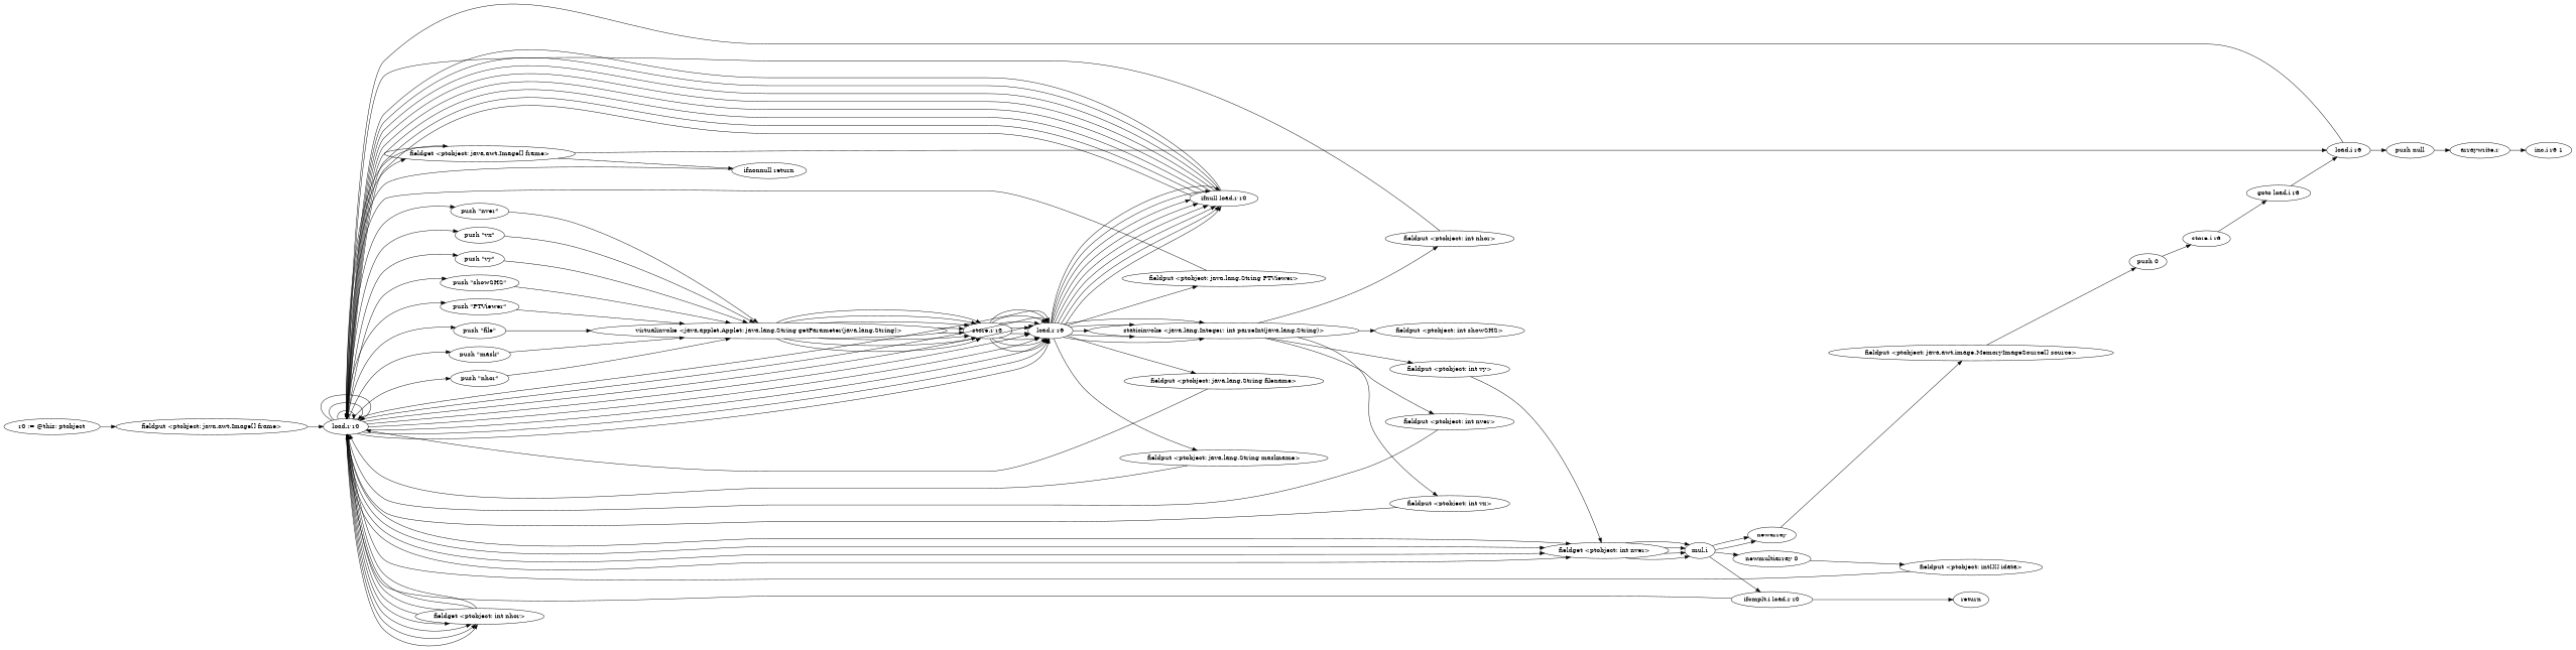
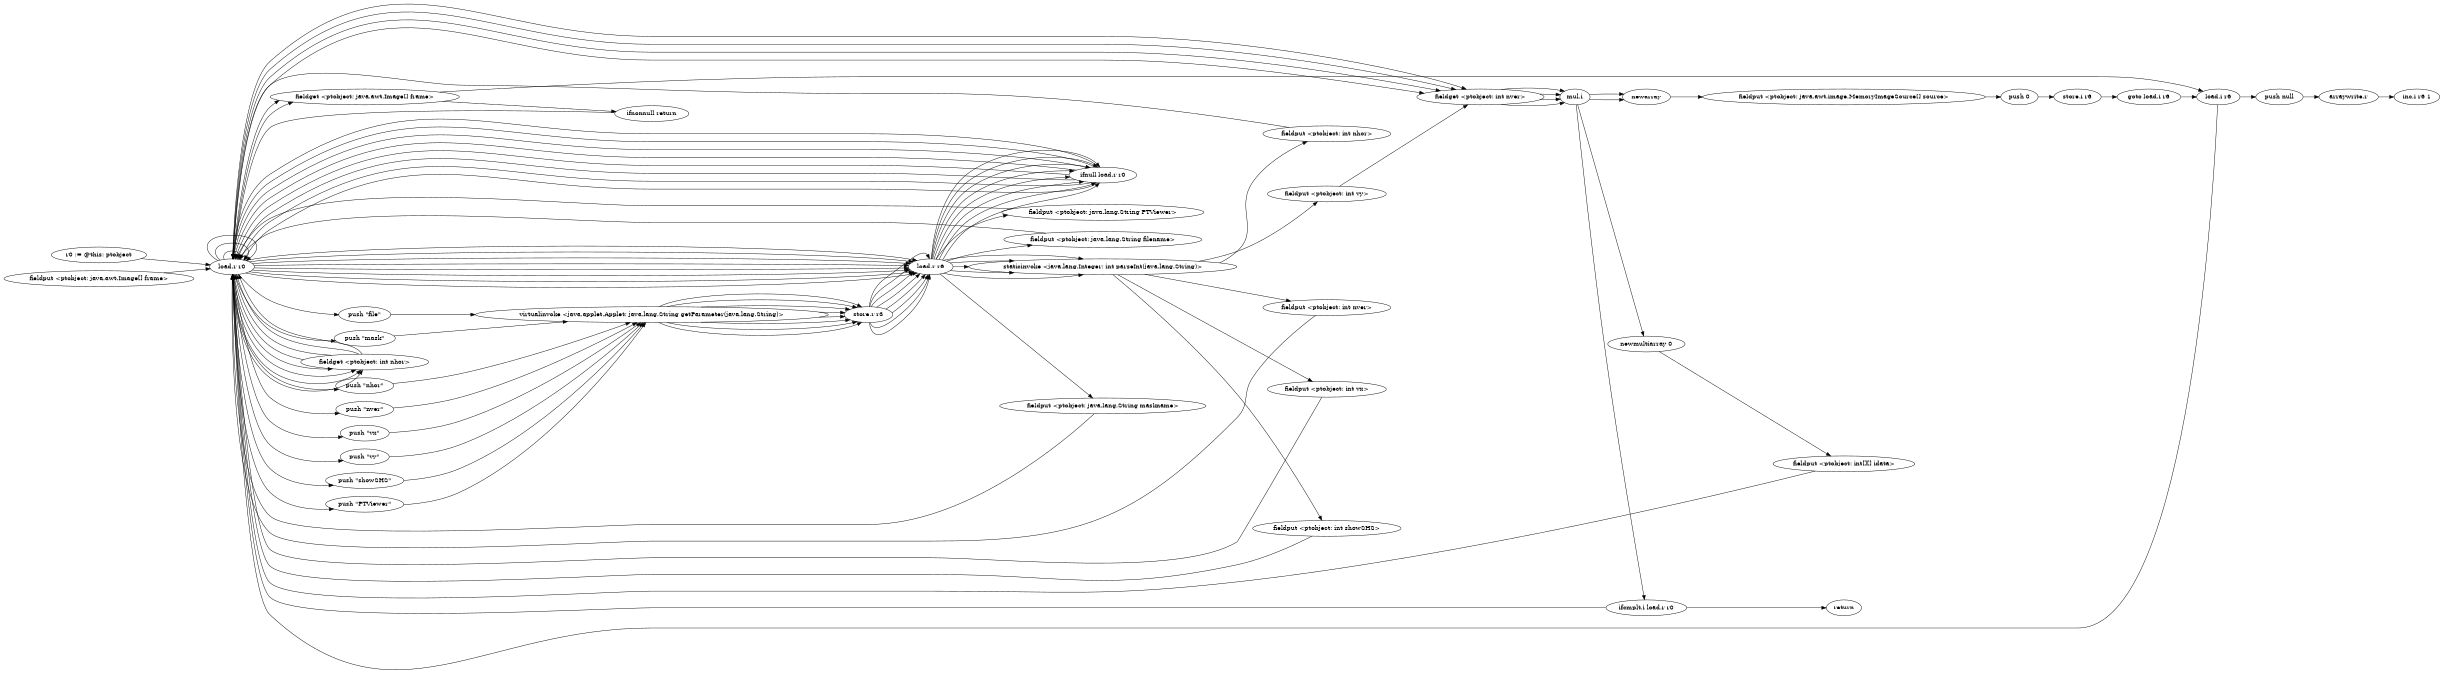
  digraph {
    fontname="DejaVu Serif"
    rankdir=LR
    node [fontname="DejaVu Serif"]
    edge [fontname="DejaVu Serif"]
    "r0 := @this: ptobject"
    "load.r r0"
    "push \"PTViewer\""
    "load.r r6"
    "push \"file\""
    "push \"mask\""
    "push \"nhor\""
    "push \"nver\""
    "push \"vx\""
    "push \"vy\""
    "push \"showSHS\""
    "fieldget <ptobject: java.awt.Image[] frame>"
    "fieldget <ptobject: int nhor>"
    "fieldget <ptobject: int nver>"
    "virtualinvoke <java.applet.Applet: java.lang.String getParameter(java.lang.String)>"
    "ifnull load.r r0"
    "fieldput <ptobject: java.lang.String PTViewer>"
    "fieldput <ptobject: java.lang.String filename>"
    "fieldput <ptobject: java.lang.String maskname>"
    "staticinvoke <java.lang.Integer: int parseInt(java.lang.String)>"
    "ifnonnull return"
    "load.i r6"
    "mul.i"
    n24 [label="store.r r3"]
    "fieldput <ptobject: int nhor>"
    "fieldput <ptobject: int nver>"
    "fieldput <ptobject: int vx>"
    "fieldput <ptobject: int vy>"
    "fieldput <ptobject: int showSHS>"
    "push null"
    newarray
    n32 [label="newmultiarray 0"]
    "ifcmplt.i load.r r0"
    "fieldput <ptobject: java.awt.image.MemoryImageSource[] source>"
    "fieldput <ptobject: int[][] idata>"
    return
    "fieldput <ptobject: java.awt.Image[] frame>"
    "push 0"
    "store.i r6"
    "goto load.i r6"
    "arraywrite.r"
    "inc.i r6 1"
-   "r0 := @this: ptobject" -> "fieldput <ptobject: java.awt.Image[] frame>"
+   "r0 := @this: ptobject" -> "load.r r0"
    "load.r r0" -> "load.r r0"
    "load.r r0" -> "load.r r0"
    "load.r r0" -> "load.r r0"
    "load.r r0" -> "push \"PTViewer\""
    "load.r r0" -> "load.r r6"
    "load.r r0" -> "load.r r6"
    "load.r r0" -> "load.r r6"
    "load.r r0" -> "load.r r6"
    "load.r r0" -> "load.r r6"
    "load.r r0" -> "load.r r6"
    "load.r r0" -> "load.r r6"
    "load.r r0" -> "load.r r6"
    "load.r r0" -> "push \"file\""
    "load.r r0" -> "push \"mask\""
    "load.r r0" -> "push \"nhor\""
    "load.r r0" -> "push \"nver\""
    "load.r r0" -> "push \"vx\""
    "load.r r0" -> "push \"vy\""
    "load.r r0" -> "push \"showSHS\""
    "load.r r0" -> "fieldget <ptobject: java.awt.Image[] frame>"
    "load.r r0" -> "fieldget <ptobject: java.awt.Image[] frame>"
    "load.r r0" -> "fieldget <ptobject: int nhor>"
    "load.r r0" -> "fieldget <ptobject: int nhor>"
    "load.r r0" -> "fieldget <ptobject: int nhor>"
    "load.r r0" -> "fieldget <ptobject: int nhor>"
    "load.r r0" -> "fieldget <ptobject: int nver>"
    "load.r r0" -> "fieldget <ptobject: int nver>"
    "load.r r0" -> "fieldget <ptobject: int nver>"
    "load.r r0" -> "fieldget <ptobject: int nver>"
    "push \"PTViewer\"" -> "virtualinvoke <java.applet.Applet: java.lang.String getParameter(java.lang.String)>"
    "load.r r6" -> "ifnull load.r r0"
    "load.r r6" -> "ifnull load.r r0"
    "load.r r6" -> "ifnull load.r r0"
    "load.r r6" -> "ifnull load.r r0"
    "load.r r6" -> "ifnull load.r r0"
    "load.r r6" -> "ifnull load.r r0"
    "load.r r6" -> "ifnull load.r r0"
    "load.r r6" -> "ifnull load.r r0"
    "load.r r6" -> "fieldput <ptobject: java.lang.String PTViewer>"
    "load.r r6" -> "fieldput <ptobject: java.lang.String filename>"
    "load.r r6" -> "fieldput <ptobject: java.lang.String maskname>"
    "load.r r6" -> "staticinvoke <java.lang.Integer: int parseInt(java.lang.String)>"
    "load.r r6" -> "staticinvoke <java.lang.Integer: int parseInt(java.lang.String)>"
    "load.r r6" -> "staticinvoke <java.lang.Integer: int parseInt(java.lang.String)>"
    "load.r r6" -> "staticinvoke <java.lang.Integer: int parseInt(java.lang.String)>"
    "load.r r6" -> "staticinvoke <java.lang.Integer: int parseInt(java.lang.String)>"
    "push \"file\"" -> "virtualinvoke <java.applet.Applet: java.lang.String getParameter(java.lang.String)>"
    "push \"mask\"" -> "virtualinvoke <java.applet.Applet: java.lang.String getParameter(java.lang.String)>"
    "push \"nhor\"" -> "virtualinvoke <java.applet.Applet: java.lang.String getParameter(java.lang.String)>"
    "push \"nver\"" -> "virtualinvoke <java.applet.Applet: java.lang.String getParameter(java.lang.String)>"
    "push \"vx\"" -> "virtualinvoke <java.applet.Applet: java.lang.String getParameter(java.lang.String)>"
    "push \"vy\"" -> "virtualinvoke <java.applet.Applet: java.lang.String getParameter(java.lang.String)>"
    "push \"showSHS\"" -> "virtualinvoke <java.applet.Applet: java.lang.String getParameter(java.lang.String)>"
    "fieldget <ptobject: java.awt.Image[] frame>" -> "ifnonnull return"
    "fieldget <ptobject: java.awt.Image[] frame>" -> "load.i r6"
    "fieldget <ptobject: int nhor>" -> "load.r r0"
    "fieldget <ptobject: int nhor>" -> "load.r r0"
    "fieldget <ptobject: int nhor>" -> "load.r r0"
    "fieldget <ptobject: int nhor>" -> "load.r r0"
    "fieldget <ptobject: int nver>" -> "mul.i"
    "fieldget <ptobject: int nver>" -> "mul.i"
    "fieldget <ptobject: int nver>" -> "mul.i"
    "fieldget <ptobject: int nver>" -> "mul.i"
    "virtualinvoke <java.applet.Applet: java.lang.String getParameter(java.lang.String)>" -> n24
    "virtualinvoke <java.applet.Applet: java.lang.String getParameter(java.lang.String)>" -> n24
    "virtualinvoke <java.applet.Applet: java.lang.String getParameter(java.lang.String)>" -> n24
    "virtualinvoke <java.applet.Applet: java.lang.String getParameter(java.lang.String)>" -> n24
    "virtualinvoke <java.applet.Applet: java.lang.String getParameter(java.lang.String)>" -> n24
    "virtualinvoke <java.applet.Applet: java.lang.String getParameter(java.lang.String)>" -> n24
    "virtualinvoke <java.applet.Applet: java.lang.String getParameter(java.lang.String)>" -> n24
    "virtualinvoke <java.applet.Applet: java.lang.String getParameter(java.lang.String)>" -> n24
    "ifnull load.r r0" -> "load.r r0"
    "ifnull load.r r0" -> "load.r r0"
    "ifnull load.r r0" -> "load.r r0"
    "ifnull load.r r0" -> "load.r r0"
    "ifnull load.r r0" -> "load.r r0"
    "ifnull load.r r0" -> "load.r r0"
    "ifnull load.r r0" -> "load.r r0"
    "ifnull load.r r0" -> "load.r r0"
    "fieldput <ptobject: java.lang.String PTViewer>" -> "load.r r0"
    "fieldput <ptobject: java.lang.String filename>" -> "load.r r0"
    "fieldput <ptobject: java.lang.String maskname>" -> "load.r r0"
    "staticinvoke <java.lang.Integer: int parseInt(java.lang.String)>" -> "fieldput <ptobject: int nhor>"
    "staticinvoke <java.lang.Integer: int parseInt(java.lang.String)>" -> "fieldput <ptobject: int nver>"
    "staticinvoke <java.lang.Integer: int parseInt(java.lang.String)>" -> "fieldput <ptobject: int vx>"
    "staticinvoke <java.lang.Integer: int parseInt(java.lang.String)>" -> "fieldput <ptobject: int vy>"
    "staticinvoke <java.lang.Integer: int parseInt(java.lang.String)>" -> "fieldput <ptobject: int showSHS>"
    "ifnonnull return" -> "load.r r0"
    "load.i r6" -> "load.r r0"
    "load.i r6" -> "push null"
    "mul.i" -> newarray
    "mul.i" -> newarray
    "mul.i" -> n32
    "mul.i" -> "ifcmplt.i load.r r0"
    n24 -> "load.r r6"
    n24 -> "load.r r6"
    n24 -> "load.r r6"
    n24 -> "load.r r6"
    n24 -> "load.r r6"
    n24 -> "load.r r6"
    n24 -> "load.r r6"
    n24 -> "load.r r6"
    "fieldput <ptobject: int nhor>" -> "load.r r0"
    "fieldput <ptobject: int nver>" -> "load.r r0"
    "fieldput <ptobject: int vx>" -> "load.r r0"
    "fieldput <ptobject: int vy>" -> "fieldget <ptobject: int nver>"
+   "fieldput <ptobject: int showSHS>" -> "load.r r0"
    "push null" -> "arraywrite.r"
    newarray -> "fieldput <ptobject: java.awt.image.MemoryImageSource[] source>"
    n32 -> "fieldput <ptobject: int[][] idata>"
    "ifcmplt.i load.r r0" -> "load.r r0"
    "ifcmplt.i load.r r0" -> return
    "fieldput <ptobject: java.awt.image.MemoryImageSource[] source>" -> "push 0"
    "fieldput <ptobject: int[][] idata>" -> "load.r r0"
    "fieldput <ptobject: java.awt.Image[] frame>" -> "load.r r0"
    "push 0" -> "store.i r6"
    "store.i r6" -> "goto load.i r6"
    "goto load.i r6" -> "load.i r6"
    "arraywrite.r" -> "inc.i r6 1"
  }
